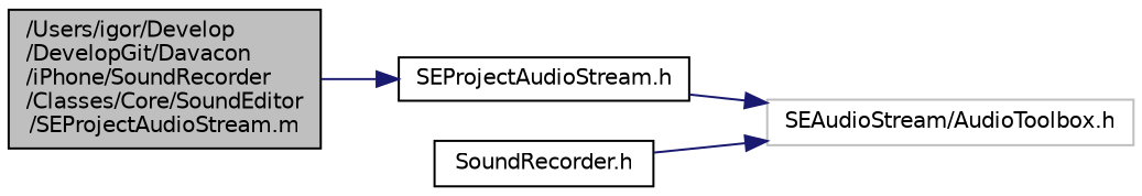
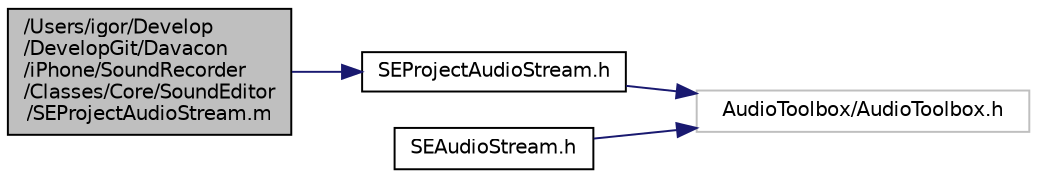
  digraph {
    rankdir=LR
    node [color=black fillcolor=white fontname=Helvetica fontsize=10 shape=record style=filled]
    edge [color=midnightblue fontname=Helvetica fontsize=10 labelfontname=Helvetica labelfontsize=10 style=solid]
    n1 [fillcolor=grey75 fontcolor=black height=0.2 label="/Users/igor/Develop\l/DevelopGit/Davacon\l/iPhone/SoundRecorder\l/Classes/Core/SoundEditor\l/SEProjectAudioStream.m" width=0.4]
    n2 [height=0.2 label="SEProjectAudioStream.h" width=0.4]
-   n3 [color=grey75 height=0.2 label="SEAudioStream/AudioToolbox.h" width=0.4]
-   n4 [height=0.2 label="SoundRecorder.h" width=0.4]
+   n3 [color=grey75 height=0.2 label="AudioToolbox/AudioToolbox.h" width=0.4]
+   n4 [height=0.2 label="SEAudioStream.h" width=0.4]
    n1 -> n2
    n2 -> n3
    n4 -> n3
  }
